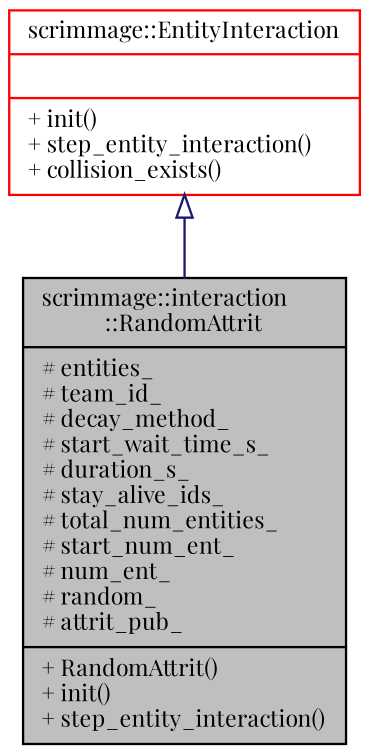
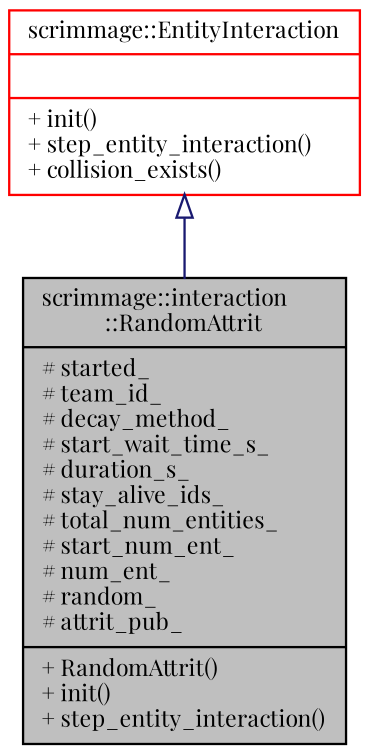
  digraph {
    fontname="Playfair Display"
    node [fontname="Playfair Display" fontsize=10 shape=record style=filled]
-   n1 [color=black fillcolor=grey75 fontcolor=black height=0.2 label="{scrimmage::interaction\l::RandomAttrit\n|# entities_\l# team_id_\l# decay_method_\l# start_wait_time_s_\l# duration_s_\l# stay_alive_ids_\l# total_num_entities_\l# start_num_ent_\l# num_ent_\l# random_\l# attrit_pub_\l|+ RandomAttrit()\l+ init()\l+ step_entity_interaction()\l}" width=0.4]
+   n1 [color=black fillcolor=grey75 fontcolor=black height=0.2 label="{scrimmage::interaction\l::RandomAttrit\n|# started_\l# team_id_\l# decay_method_\l# start_wait_time_s_\l# duration_s_\l# stay_alive_ids_\l# total_num_entities_\l# start_num_ent_\l# num_ent_\l# random_\l# attrit_pub_\l|+ RandomAttrit()\l+ init()\l+ step_entity_interaction()\l}" width=0.4]
    n2 [color=red fillcolor=white height=0.2 label="{scrimmage::EntityInteraction\n||+ init()\l+ step_entity_interaction()\l+ collision_exists()\l}" width=0.4]
    n2 -> n1 [arrowtail=onormal color=midnightblue dir=back fontname="Playfair Display" fontsize=10 labelfontname=Helvetica labelfontsize=10 style=solid]
  }
